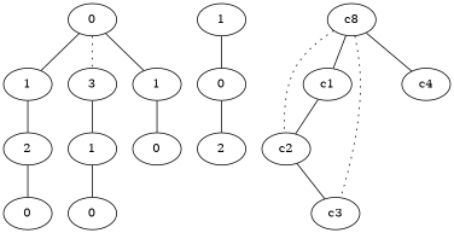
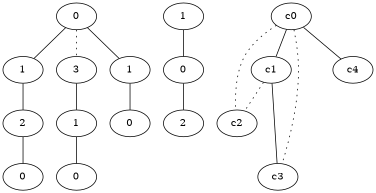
  graph {
    n1 [label=0]
    n2 [label=1]
    n3 [label=3]
    n4 [label=1]
    n5 [label=2]
    n6 [label=1]
    n7 [label=0]
    n8 [label=0]
    n9 [label=1]
    n10 [label=0]
    n11 [label=2]
    n12 [label=0]
-   c0 [label=c8]
+   c0
    c1
    c2
    c3
    c4
    n1 -- n2
    n1 -- n3 [style=dotted]
    n1 -- n4
    n2 -- n5
    n3 -- n6
    n4 -- n7
    n5 -- n8
    n6 -- n12
    n9 -- n10
    n10 -- n11
    c0 -- c1
    c0 -- c2 [style=dotted]
    c0 -- c3 [style=dotted]
    c0 -- c4
-   c1 -- c2
-   c2 -- c3
+   c1 -- c2 [style=dotted]
+   c1 -- c3
  }
